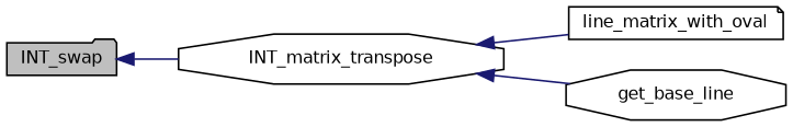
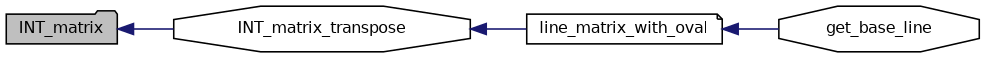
  digraph {
    rankdir=LR
    node [color=black fillcolor=white fontname=Helvetica fontsize=10 shape=octagon style=filled]
    edge [color=midnightblue dir=back fontname=Helvetica fontsize=10 labelfontname=Helvetica labelfontsize=10 style=solid]
-   n1 [fillcolor=grey75 fontcolor=black height=0.2 label=INT_swap shape=folder width=0.4]
+   n1 [fillcolor=grey75 fontcolor=black height=0.2 label=INT_matrix shape=folder width=0.4]
    n2 [height=0.2 label=INT_matrix_transpose width=0.4]
    n3 [height=0.2 label=line_matrix_with_oval shape=note width=0.4]
    n4 [height=0.2 label=get_base_line width=0.4]
    n1 -> n2
    n2 -> n3
-   n2 -> n4
+   n3 -> n4
  }
